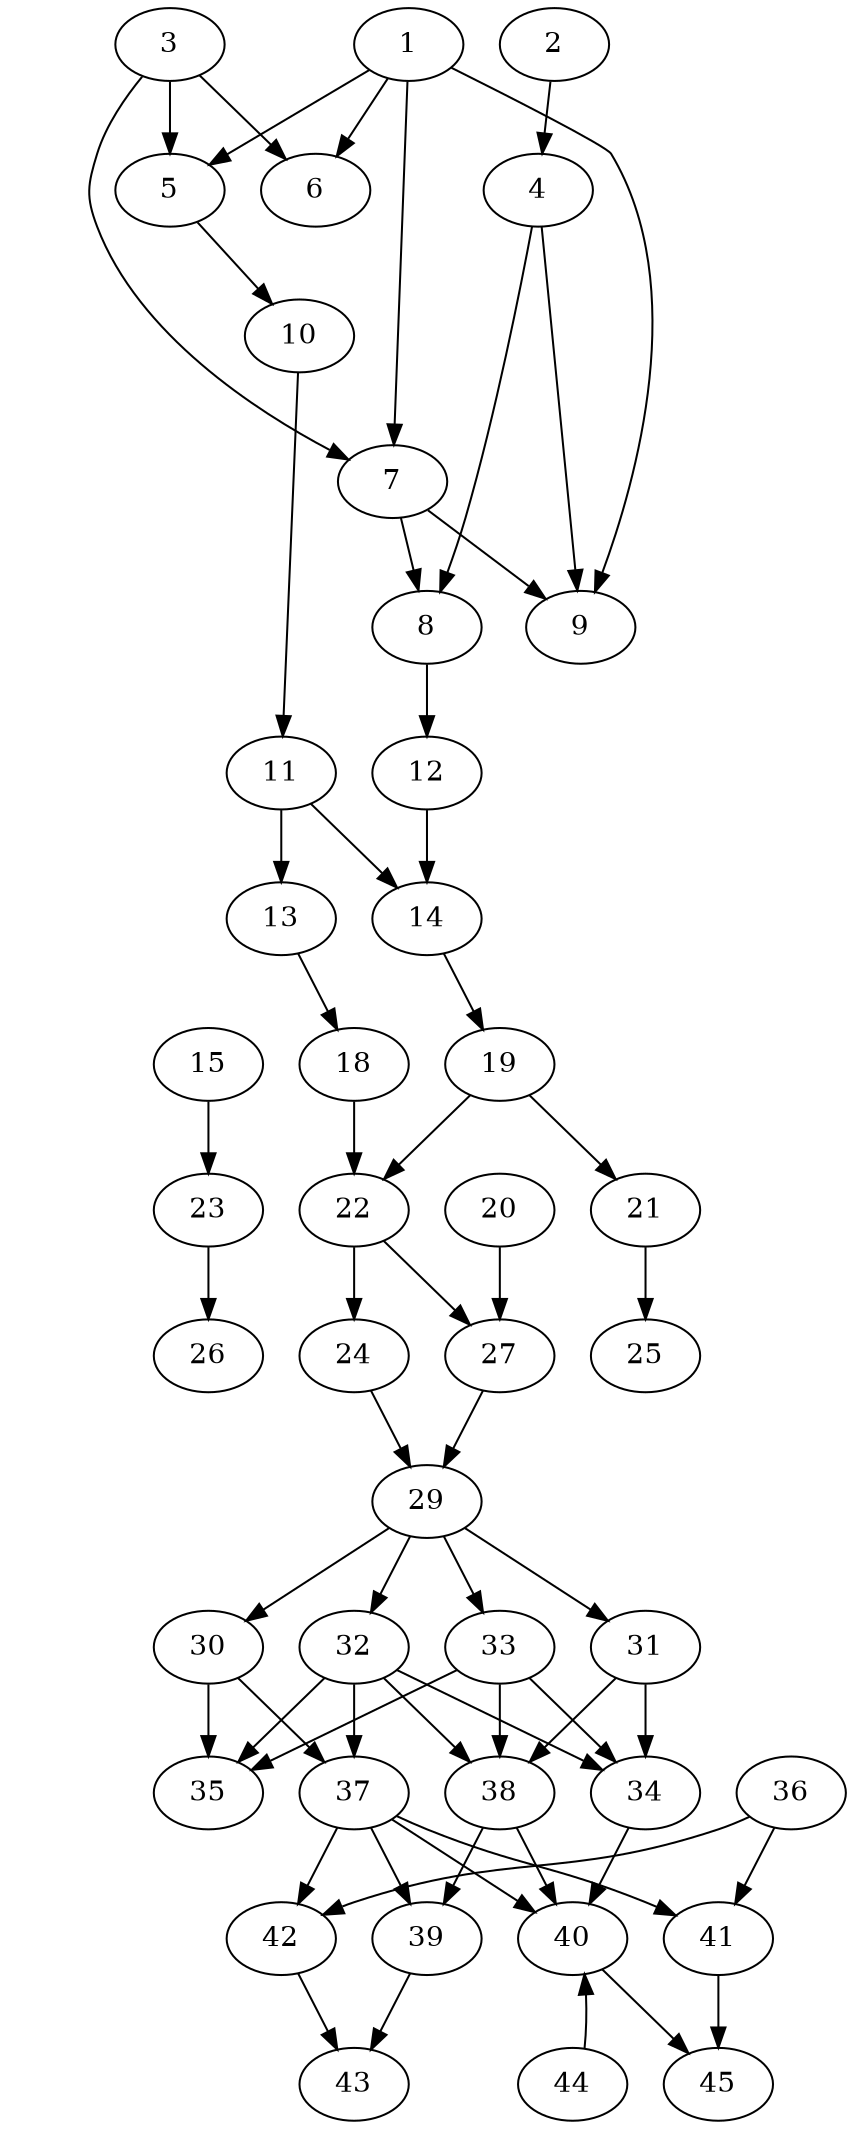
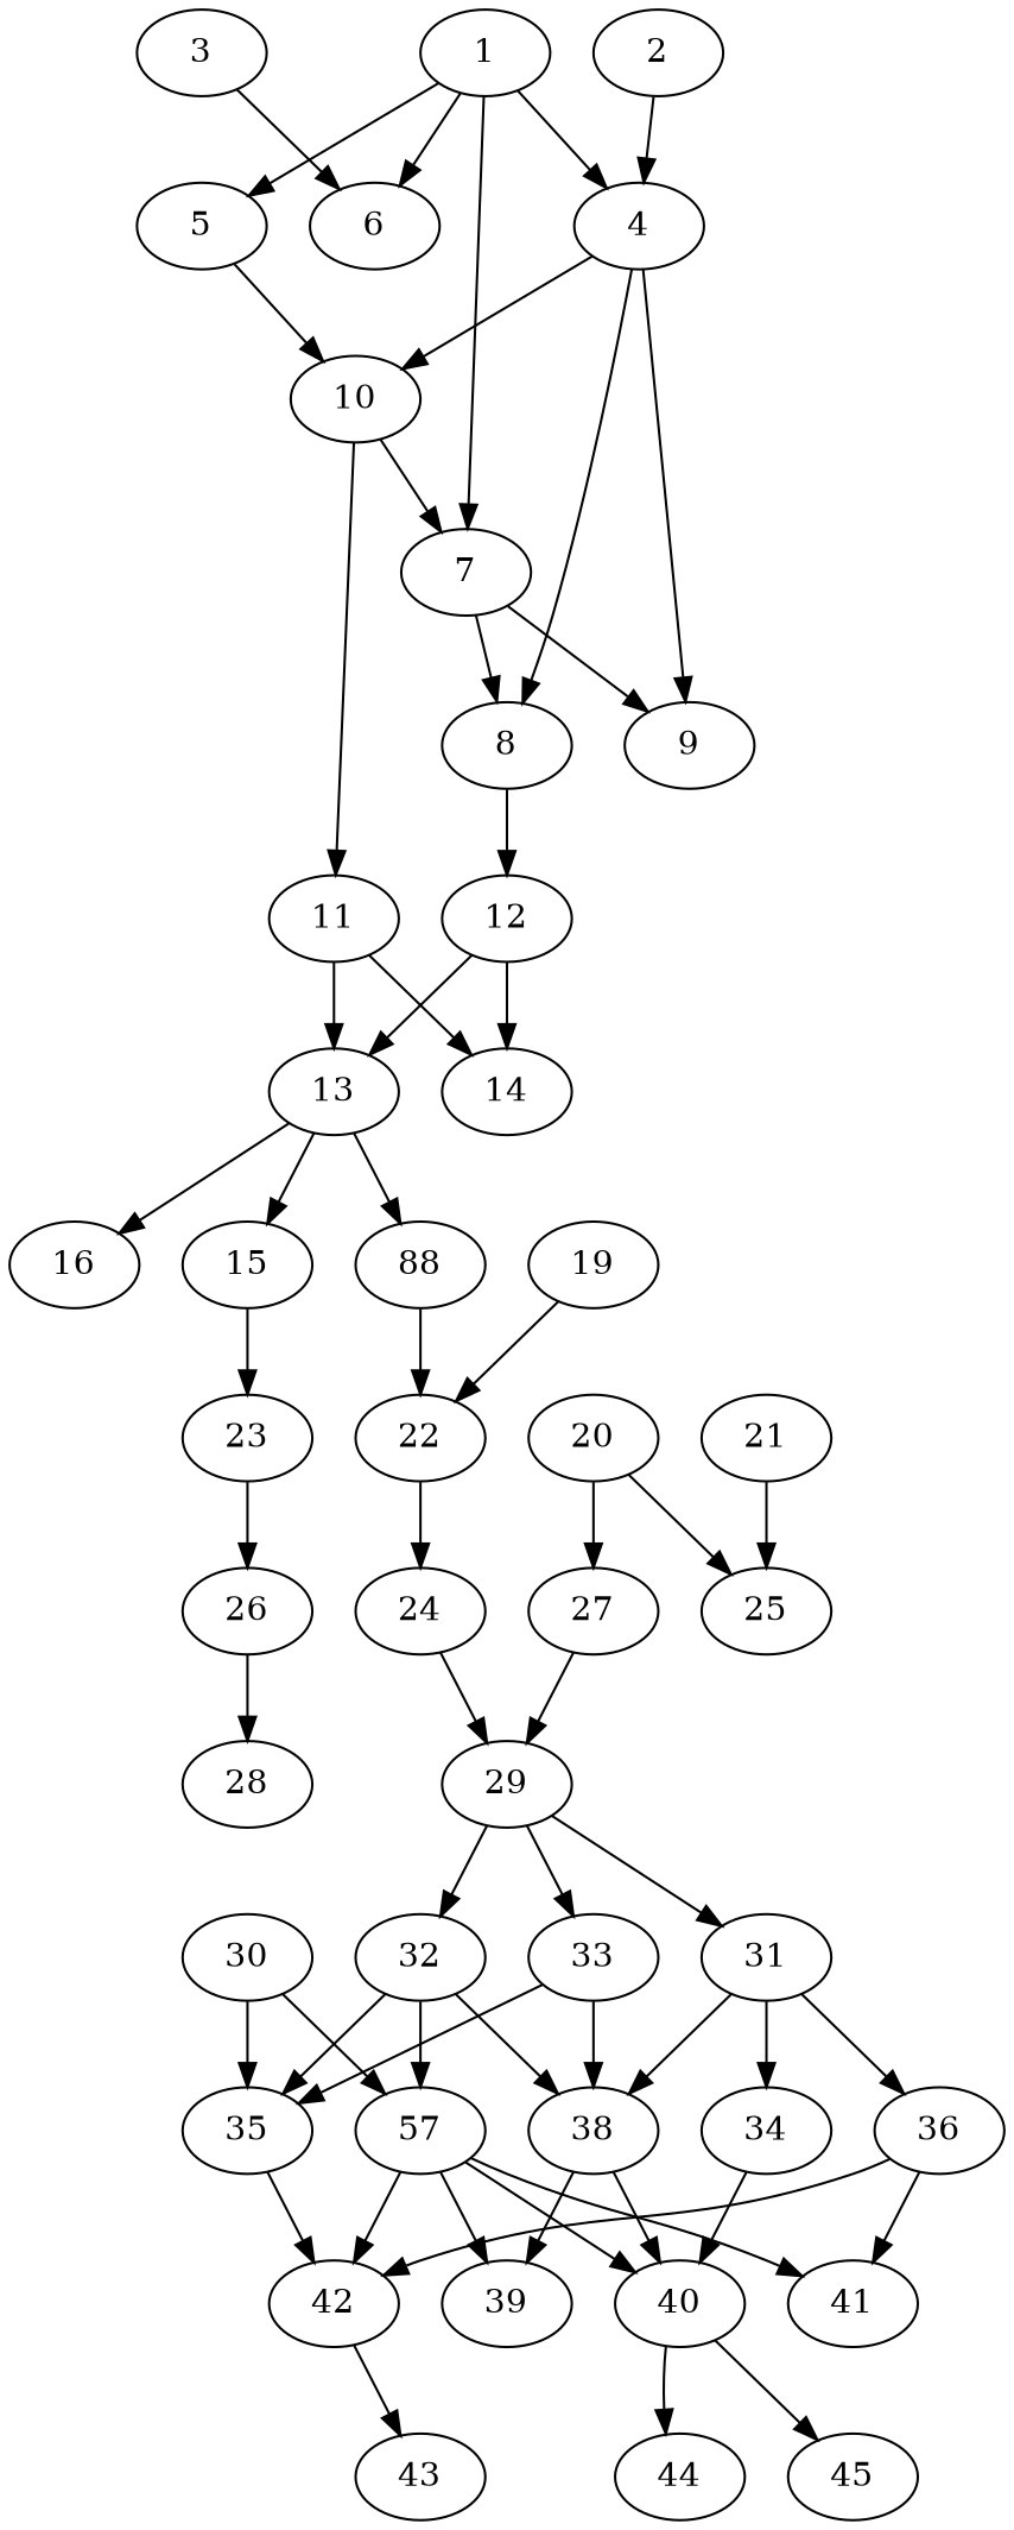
  digraph {
    node [alpha=0.16]
    1 [alpha=0.04 expect_size=44565504]
    4 [alpha=0.19 expect_size=5502976]
    5 [alpha=0.06 expect_size=27708416]
    6 [alpha=0.04 expect_size=47378432]
    7 [alpha=0.13 expect_size=16785408]
    8 [alpha=0.11 expect_size=24488960]
    9 [alpha=0.12 expect_size=52019200]
    10 [alpha=0.03 expect_size=33458176]
    12 [expect_size=34590720]
    11 [alpha=0.08 expect_size=25804800]
    2 [alpha=0.02 expect_size=31204352]
    3 [alpha=0.05 expect_size=19284992]
    13 [alpha=0.08 expect_size=39159808]
    14 [alpha=0.02 expect_size=50803712]
    15 [alpha=0.12 expect_size=48796672]
-   18 [alpha=0.06 expect_size=10675200]
+   16 [alpha=0.08 expect_size=16685056]
+   18 [alpha=0.06 expect_size=10675200 label=88]
    19 [alpha=0.09 expect_size=37264384]
    23 [alpha=0.03 expect_size=36205568]
    22 [alpha=0.10 expect_size=45626368]
    21 [alpha=0.03 expect_size=26691584]
    26 [alpha=0.18 expect_size=43543552]
    20 [alpha=0.08 expect_size=18543616]
    25 [alpha=0.18 expect_size=14622720]
    27 [alpha=0.04 expect_size=15427584]
    24 [expect_size=9034752]
+   28 [alpha=0.17 expect_size=5380096]
    29 [alpha=0.10 expect_size=20330496]
    30 [alpha=0.15 expect_size=40394752]
    31 [alpha=0.09 expect_size=11212800]
    32 [alpha=0.15 expect_size=19293184]
    33 [expect_size=43412480]
    35 [alpha=0.14 expect_size=40598528]
-   37 [alpha=0.10 expect_size=32758784]
+   37 [alpha=0.10 expect_size=32758784 label=57]
    34 [expect_size=50427904]
    36 [alpha=0.17 expect_size=36392960]
    38 [alpha=0.04 expect_size=41238528]
    42 [alpha=0.10 expect_size=19668992]
    40 [alpha=0.06 expect_size=10316800]
    41 [alpha=0.09 expect_size=45906944]
    39 [alpha=0.13 expect_size=33895424]
    43 [alpha=0.03 expect_size=8137728]
    44 [alpha=0.18 expect_size=45230080]
    45 [expect_size=34950144]
-   1 -> 9
+   1 -> 4
    1 -> 5
    1 -> 6
    1 -> 7
    4 -> 8
    4 -> 9
+   4 -> 10
    5 -> 10
    7 -> 8
    7 -> 9
    8 -> 12
    10 -> 11
+   12 -> 13
    12 -> 14
    11 -> 13
    11 -> 14
    2 -> 4
-   3 -> 5
    3 -> 6
-   3 -> 7
+   10 -> 7
+   13 -> 15
+   13 -> 16
    13 -> 18
-   14 -> 19
    15 -> 23
    18 -> 22
    19 -> 22
-   19 -> 21
    23 -> 26
-   22 -> 27
    22 -> 24
    21 -> 25
+   26 -> 28
+   20 -> 25
    20 -> 27
    27 -> 29
    24 -> 29
-   29 -> 30
    29 -> 31
    29 -> 32
    29 -> 33
    30 -> 35
    30 -> 37
    31 -> 34
+   31 -> 36
    31 -> 38
    32 -> 35
    32 -> 37
-   32 -> 34
    32 -> 38
    33 -> 35
-   33 -> 34
    33 -> 38
+   35 -> 42
    37 -> 42
    37 -> 40
    37 -> 41
    37 -> 39
    34 -> 40
    36 -> 42
    36 -> 41
    38 -> 40
    38 -> 39
    42 -> 43
-   44 -> 40
+   40 -> 44
    40 -> 45
-   41 -> 45
-   39 -> 43
  }
